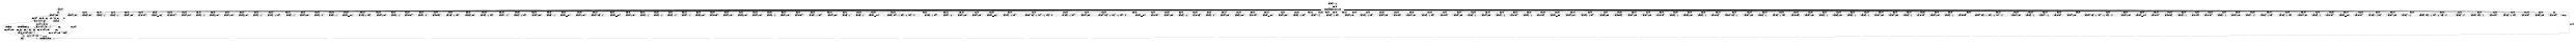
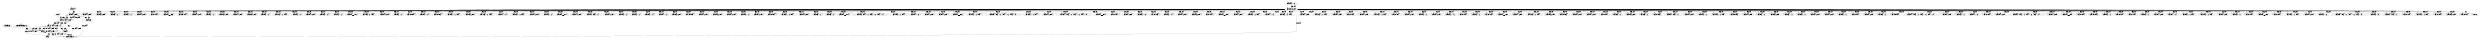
  digraph {
    n1 [label="(Call,buf[1] & 0xf0)"]
    n2 [label="(Call,(int) (buf[1] & 0xf0))"]
-   n3 [label="(MethodReturn,static int)"]
+   n3 [label="(Literal,static int)"]
    n4 [label="(Literal,0xf0)"]
    n5 [label="(Call,(int) (buf[1] & 0xf0) >> 4)"]
-   n6 [label="(MethodParameterIn,const ut8 *buf)"]
+   n6 [label="(Call,const ut8 *buf)"]
    n7 [label="(Call,buf[4] & 0xf0)"]
    n8 [label="(Call,buf[5] & 0xf0)"]
    n9 [label="(Call,buf[3] << 8)"]
    n10 [label="(Call,buf[3] << 8)"]
    n11 [label="(Call,buf[4] & 0xf0)"]
    n12 [label="(Call,(int) buf[1])"]
    n13 [label="(Call,buf[0] == 0x25)"]
    n14 [label="(Call,(char) buf[1])"]
    n15 [label="(Call,buf[4] & 0x0f)"]
    n16 [label="(Call,buf[3] << 8)"]
    n17 [label="(Call,buf[5] & 0x0f)"]
    n18 [label="(Call,buf[1] & 0x0f)"]
    n19 [label="(Call,buf[5] & 0x0f)"]
    n20 [label="(Call,buf[3] << 8)"]
    n21 [label="(Call,(buf[3] << 8) | buf[2])"]
    n22 [label="(Call,buf[3] << 8)"]
    n23 [label="(Call,buf[4] & 0xf0)"]
    n24 [label="(Call,buf[3] << 24)"]
    n25 [label="(Call,buf[3] << 8)"]
    n26 [label="(Call,buf[0] == 0x1c)"]
    n27 [label="(Call,(buf[3]<<8) | buf[2])"]
    n28 [label="(Call,buf[4] & 0x0f)"]
    n29 [label="(Call,buf[3] << 8)"]
    n30 [label="(Call,(llint)buf[7])"]
    n31 [label="(Call,buf[2] << 24)"]
    n32 [label="(Call,(llint)buf[8])"]
    n33 [label="(Call,(buf[3] << 8) | buf[2])"]
    n34 [label="(Call,buf[5] & 0x0f)"]
    n35 [label="(Call,(buf[3] << 8) | buf[2])"]
    n36 [label="(Call,buf[7] << 24)"]
    n37 [label="(Call,buf[3] << 8 | buf[2])"]
    n38 [label="(Call,buf[1] & 0x0f)"]
    n39 [label="(Call,buf[5] << 8)"]
    n40 [label="(Call,buf[0] == 0x17)"]
    n41 [label="(Call,buf[1] & 0x0f)"]
    n42 [label="(Call,buf[2] | (buf[3] << 8))"]
-   n43 [label="(Call,buf[0] == 0x24)"]
    n44 [label="(Call,buf[1] & 0xf0)"]
    n45 [label="(Call,buf[3] << 8)"]
    n46 [label="(Call,buf[3] << 8)"]
    n47 [label="(Call,buf[5] << 24)"]
    n48 [label="(Call,buf[4] << 8)"]
    n49 [label="(Call,buf[5] & 0x0f)"]
    n50 [label="(Call,(llint)buf[2])"]
    n51 [label="(Call,buf[4] & 0xf0)"]
    n52 [label="(Call,buf[5] & 0x0f)"]
    n53 [label="(Call,buf[4] & 0x0f)"]
    n54 [label="(Call,buf[5] << 8)"]
    n55 [label="(Call,buf[1] & 0xf0)"]
    n56 [label="(Call,(llint)buf[4])"]
    n57 [label="(Call,(buf[3] << 8) | buf[2])"]
    n58 [label="(Call,buf[4] & 0x0f)"]
    n59 [label="(Call,buf[5] << 8)"]
    n60 [label="(Call,buf[3]<<8)"]
    n61 [label="(Call,buf[0] == 0x1f)"]
    n62 [label="(Call,buf[5] | (buf[4] << 8) | (buf[3] << 16) | (buf[2] << 24))"]
    n63 [label="(Call,(buf[5] << 8) | buf[4])"]
    n64 [label="(Call,buf[4] << 16)"]
    n65 [label="(Call,buf[1] & 0x0f)"]
    n66 [label="(Call,buf[4] & 0xf0)"]
    n67 [label="(Call,buf[0] == 0x23)"]
    n68 [label="(Call,(buf[3] << 8) | buf[2])"]
    n69 [label="(Call,buf[2] | (buf[3] << 8) | (buf[4] << 16) | (buf[5] << 24))"]
    n70 [label="(Call,(buf[5] << 8) | buf[4])"]
    n71 [label="(Call,buf[4] & 0x0f)"]
    n72 [label="(Call,buf[4] | (buf[5] << 8) | (buf[6] << 16) | (buf[7] << 24))"]
    n73 [label="(Call,buf[0] == 0x19)"]
    n74 [label="(Call,(int) buf[1])"]
    n75 [label="(Call,buf[1] & 0xf0)"]
    n76 [label="(Call,buf[3] << 16)"]
    n77 [label="(Call,(int) buf[3])"]
    n78 [label="(Call,buf[5] << 24)"]
    n79 [label="(Call,buf[4] & 0xf0)"]
    n80 [label="(Call,buf[5] & 0x0f)"]
    n81 [label="(Call,(int) buf[1])"]
    n82 [label="(Call,buf[0] == 0x20)"]
    n83 [label="(Call,buf[4] & 0x0f)"]
    n84 [label="(Call,buf[3] << 8 | buf[2])"]
    n85 [label="(Call,buf[4] << 16)"]
    n86 [label="(Call,(buf[3] << 8) | buf[2])"]
    n87 [label="(Call,buf[4] & 0xf0)"]
    n88 [label="(Call,(buf[3] << 8) | buf[2])"]
    n89 [label="(Call,buf[4] & 0xf0)"]
    n90 [label="(Call,(int) buf[2])"]
    n91 [label="(Call,buf[1] & 0xf0)"]
    n92 [label="(Call,(buf[3] << 8) | buf[2])"]
    n93 [label="(Call,(int) buf[1])"]
    n94 [label="(Call,buf[4] & 0x0f)"]
    n95 [label="(Call,buf[3] << 8)"]
    n96 [label="(Call,buf[4] & 0xf0)"]
    n97 [label="(Call,buf[6] << 16)"]
    n98 [label="(Call,(int) buf[1])"]
    n99 [label="(Call,buf[3] << 8)"]
    n100 [label="(Call,(int) buf[2])"]
    n101 [label="(Call,buf[0] == 0x22)"]
    n102 [label="(Call,buf[4] & 0x0f)"]
    n103 [label="(Call,(buf[5] << 8) | buf[4])"]
    n104 [label="(Call,buf[5] & 0xf0)"]
    n105 [label="(Call,(llint)buf[3])"]
    n106 [label="(Call,buf[4] & 0x0f)"]
    n107 [label="(Call,buf[1] & 0x0f)"]
    n108 [label="(Call,(int) buf[1])"]
    n109 [label="(Call,buf[3] << 8)"]
    n110 [label="(Call,buf[5] & 0x0f)"]
    n111 [label="(Call,buf[3] << 8)"]
    n112 [label="(Call,(int) buf[3])"]
    n113 [label="(Call,buf[2] | (buf[3] << 8))"]
    n114 [label="(Call,buf[4] & 0x0f)"]
    n115 [label="(Call,buf[3] << 8)"]
    n116 [label="(Call,(buf[3] << 8) | buf[2])"]
    n117 [label="(Call,(llint)buf[5])"]
    n118 [label="(Call,buf[4] & 0xf0)"]
    n119 [label="(Call,buf[3] << 8)"]
    n120 [label="(Call,buf[5] & 0xf0)"]
    n121 [label="(Call,buf[3] << 8)"]
    n122 [label="(Call,buf[3] << 8)"]
    n123 [label="(Call,buf[1] & 0x0f)"]
    n124 [label="(Call,buf[4] & 0x0f)"]
    n125 [label="(Call,buf[5] << 8)"]
    n126 [label="(Call,(int) buf[1])"]
    n127 [label="(Call,buf[4] & 0x0f)"]
    n128 [label="(Call,buf[3] << 8)"]
    n129 [label="(Call,(llint)buf[9])"]
    n130 [label="(Call,buf[4] | (buf[5] << 8) | (buf[6] << 16) | (buf[7] << 24))"]
    n131 [label="(Call,buf[1] & 0xf0)"]
    n132 [label="(Call,buf[3] << 8)"]
    n133 [label="(Call,buf[4] << 16)"]
    n134 [label="(Call,(int) buf[1])"]
    n135 [label="(Call,buf[4] & 0x0f)"]
    n136 [label="(Call,buf[2] | (buf[3] << 8) | (buf[4] << 16) | (buf[5] << 24))"]
    n137 [label="(Call,buf[1] & 0x0f)"]
    n138 [label="(Call,buf[0] == 0x1a)"]
    n139 [label="(Call,(int) buf[1])"]
    n140 [label="(Call,(llint)buf[6])"]
    n141 [label="(Call,buf[3] << 8)"]
    n142 [label="(Call,(int) buf[0])"]
    n143 [label="(Call,(int) buf[1])"]
    n144 [label="(Call,buf[3] << 8)"]
    n145 [label="(Call,buf[1] & 0xf0)"]
    n146 [label="(Call,buf[7] << 24)"]
    n147 [label="(Call,buf[3] << 8 | buf[2])"]
    n148 [label="(Call,(buf[3] << 8) | buf[2])"]
    n149 [label="(Call,buf[1] & 0xf0)"]
    n150 [label="(Call,buf[5] << 8)"]
    n151 [label="(Call,(int) buf[1])"]
    n152 [label="(Call,buf[0] == 0x00)"]
    n153 [label="(Call,(int) buf[1])"]
    n154 [label="(Call,(buf[3] << 8) | buf[2])"]
    n155 [label="(Call,buf[1] & 0x0f)"]
    n156 [label="(Call,buf[6] << 16)"]
    n157 [label="(Call,buf[2] | (buf[3] << 8) | (buf[4] << 16) | (buf[5] << 24))"]
    n158 [label="(Call,buf[5] << 24)"]
    n159 [label="(Call,buf[2] | (buf[3] << 8))"]
    n160 [label="(Call,(int) buf[1])"]
    n161 [label="(Call,(buf[3] << 8) | buf[2])"]
    n162 [label="(Call,(int) buf[1])"]
    n163 [label="(Call,buf[5] & 0xf0)"]
    n164 [label="(Call,(int) buf[1])"]
    1000122
    n166 [label="(Call,buf[2] << 16)"]
    n167 [label="(Call,vA = (int) (buf[1] & 0xf0) >> 4)"]
    n168 [label="(Literal,4)"]
    n169 [label="(Block,)"]
    n170 [label="(Identifier,vB)"]
    n171 [label="(Call,buf[1])"]
    n172 [label="(MethodParameterIn,vA)"]
+   1001204
    n1 -> n2 [label="AST: "]
    n1 -> n2 [label="DDG: buf[1]"]
    n1 -> n2 [label="DDG: 0xf0"]
    n1 -> n3 [label="DDG: buf[1]"]
    n1 -> n4 [label="CFG: "]
    n2 -> n1 [label="CFG: "]
    n2 -> n3 [label="DDG: buf[1] & 0xf0"]
    n2 -> n5 [label="AST: "]
    n2 -> n5 [label="DDG: buf[1] & 0xf0"]
    n4 -> n1 [label="AST: "]
    n5 -> n3 [label="DDG: (int) (buf[1] & 0xf0)"]
    n5 -> n167 [label="AST: "]
    n5 -> n167 [label="DDG: (int) (buf[1] & 0xf0)"]
    n5 -> n167 [label="DDG: 4"]
    n5 -> n168 [label="CFG: "]
    n6 -> n1 [label="DDG: buf"]
    n6 -> n3 [label="DDG: buf"]
    n6 -> n7 [label="DDG: buf"]
    n6 -> n8 [label="DDG: buf"]
    n6 -> n9 [label="DDG: buf"]
    n6 -> n10 [label="DDG: buf"]
    n6 -> n11 [label="DDG: buf"]
    n6 -> n12 [label="DDG: buf"]
    n6 -> n13 [label="DDG: buf"]
    n6 -> n14 [label="DDG: buf"]
    n6 -> n15 [label="DDG: buf"]
    n6 -> n16 [label="DDG: buf"]
    n6 -> n17 [label="DDG: buf"]
    n6 -> n18 [label="DDG: buf"]
    n6 -> n19 [label="DDG: buf"]
    n6 -> n20 [label="DDG: buf"]
    n6 -> n21 [label="DDG: buf"]
    n6 -> n22 [label="DDG: buf"]
    n6 -> n23 [label="DDG: buf"]
    n6 -> n24 [label="DDG: buf"]
    n6 -> n25 [label="DDG: buf"]
    n6 -> n26 [label="DDG: buf"]
    n6 -> n27 [label="DDG: buf"]
    n6 -> n28 [label="DDG: buf"]
    n6 -> n29 [label="DDG: buf"]
    n6 -> n30 [label="DDG: buf"]
    n6 -> n31 [label="DDG: buf"]
    n6 -> n32 [label="DDG: buf"]
    n6 -> n33 [label="DDG: buf"]
    n6 -> n34 [label="DDG: buf"]
    n6 -> n35 [label="DDG: buf"]
    n6 -> n36 [label="DDG: buf"]
    n6 -> n37 [label="DDG: buf"]
    n6 -> n38 [label="DDG: buf"]
    n6 -> n39 [label="DDG: buf"]
    n6 -> n40 [label="DDG: buf"]
    n6 -> n41 [label="DDG: buf"]
    n6 -> n42 [label="DDG: buf"]
-   n6 -> n43 [label="DDG: buf"]
    n6 -> n44 [label="DDG: buf"]
    n6 -> n45 [label="DDG: buf"]
    n6 -> n46 [label="DDG: buf"]
    n6 -> n47 [label="DDG: buf"]
    n6 -> n48 [label="DDG: buf"]
    n6 -> n49 [label="DDG: buf"]
    n6 -> n50 [label="DDG: buf"]
    n6 -> n51 [label="DDG: buf"]
    n6 -> n52 [label="DDG: buf"]
    n6 -> n53 [label="DDG: buf"]
    n6 -> n54 [label="DDG: buf"]
    n6 -> n55 [label="DDG: buf"]
    n6 -> n56 [label="DDG: buf"]
    n6 -> n57 [label="DDG: buf"]
    n6 -> n58 [label="DDG: buf"]
    n6 -> n59 [label="DDG: buf"]
    n6 -> n60 [label="DDG: buf"]
    n6 -> n61 [label="DDG: buf"]
    n6 -> n62 [label="DDG: buf"]
    n6 -> n63 [label="DDG: buf"]
    n6 -> n64 [label="DDG: buf"]
    n6 -> n65 [label="DDG: buf"]
    n6 -> n66 [label="DDG: buf"]
    n6 -> n67 [label="DDG: buf"]
    n6 -> n68 [label="DDG: buf"]
    n6 -> n69 [label="DDG: buf"]
    n6 -> n70 [label="DDG: buf"]
    n6 -> n71 [label="DDG: buf"]
    n6 -> n72 [label="DDG: buf"]
    n6 -> n73 [label="DDG: buf"]
    n6 -> n74 [label="DDG: buf"]
    n6 -> n75 [label="DDG: buf"]
    n6 -> n76 [label="DDG: buf"]
    n6 -> n77 [label="DDG: buf"]
    n6 -> n78 [label="DDG: buf"]
    n6 -> n79 [label="DDG: buf"]
    n6 -> n80 [label="DDG: buf"]
    n6 -> n81 [label="DDG: buf"]
    n6 -> n82 [label="DDG: buf"]
    n6 -> n83 [label="DDG: buf"]
    n6 -> n84 [label="DDG: buf"]
    n6 -> n85 [label="DDG: buf"]
    n6 -> n86 [label="DDG: buf"]
    n6 -> n87 [label="DDG: buf"]
    n6 -> n88 [label="DDG: buf"]
    n6 -> n89 [label="DDG: buf"]
    n6 -> n90 [label="DDG: buf"]
    n6 -> n91 [label="DDG: buf"]
    n6 -> n92 [label="DDG: buf"]
    n6 -> n93 [label="DDG: buf"]
    n6 -> n94 [label="DDG: buf"]
    n6 -> n95 [label="DDG: buf"]
    n6 -> n96 [label="DDG: buf"]
    n6 -> n97 [label="DDG: buf"]
    n6 -> n98 [label="DDG: buf"]
    n6 -> n99 [label="DDG: buf"]
    n6 -> n100 [label="DDG: buf"]
    n6 -> n101 [label="DDG: buf"]
    n6 -> n102 [label="DDG: buf"]
    n6 -> n103 [label="DDG: buf"]
    n6 -> n104 [label="DDG: buf"]
    n6 -> n105 [label="DDG: buf"]
    n6 -> n106 [label="DDG: buf"]
    n6 -> n107 [label="DDG: buf"]
    n6 -> n108 [label="DDG: buf"]
    n6 -> n109 [label="DDG: buf"]
    n6 -> n110 [label="DDG: buf"]
    n6 -> n111 [label="DDG: buf"]
    n6 -> n112 [label="DDG: buf"]
    n6 -> n113 [label="DDG: buf"]
    n6 -> n114 [label="DDG: buf"]
    n6 -> n115 [label="DDG: buf"]
    n6 -> n116 [label="DDG: buf"]
    n6 -> n117 [label="DDG: buf"]
    n6 -> n118 [label="DDG: buf"]
    n6 -> n119 [label="DDG: buf"]
    n6 -> n120 [label="DDG: buf"]
    n6 -> n121 [label="DDG: buf"]
    n6 -> n122 [label="DDG: buf"]
    n6 -> n123 [label="DDG: buf"]
    n6 -> n124 [label="DDG: buf"]
    n6 -> n125 [label="DDG: buf"]
    n6 -> n126 [label="DDG: buf"]
    n6 -> n127 [label="DDG: buf"]
    n6 -> n128 [label="DDG: buf"]
    n6 -> n129 [label="DDG: buf"]
    n6 -> n130 [label="DDG: buf"]
    n6 -> n131 [label="DDG: buf"]
    n6 -> n132 [label="DDG: buf"]
    n6 -> n133 [label="DDG: buf"]
    n6 -> n134 [label="DDG: buf"]
    n6 -> n135 [label="DDG: buf"]
    n6 -> n136 [label="DDG: buf"]
    n6 -> n137 [label="DDG: buf"]
    n6 -> n138 [label="DDG: buf"]
    n6 -> n139 [label="DDG: buf"]
    n6 -> n140 [label="DDG: buf"]
    n6 -> n141 [label="DDG: buf"]
    n6 -> n142 [label="DDG: buf"]
    n6 -> n143 [label="DDG: buf"]
    n6 -> n144 [label="DDG: buf"]
    n6 -> n145 [label="DDG: buf"]
    n6 -> n146 [label="DDG: buf"]
    n6 -> n147 [label="DDG: buf"]
    n6 -> n148 [label="DDG: buf"]
    n6 -> n149 [label="DDG: buf"]
    n6 -> n150 [label="DDG: buf"]
    n6 -> n151 [label="DDG: buf"]
    n6 -> n152 [label="DDG: buf"]
    n6 -> n153 [label="DDG: buf"]
    n6 -> n154 [label="DDG: buf"]
    n6 -> n155 [label="DDG: buf"]
    n6 -> n156 [label="DDG: buf"]
    n6 -> n157 [label="DDG: buf"]
    n6 -> n158 [label="DDG: buf"]
    n6 -> n159 [label="DDG: buf"]
    n6 -> n160 [label="DDG: buf"]
    n6 -> n161 [label="DDG: buf"]
    n6 -> n162 [label="DDG: buf"]
    n6 -> n163 [label="DDG: buf"]
    n6 -> n164 [label="DDG: buf"]
    n6 -> 1000122 [label="AST: "]
    n166 -> n6 [label="DDG: buf"]
    n167 -> n3 [label="DDG: (int) (buf[1] & 0xf0) >> 4"]
    n167 -> n3 [label="DDG: vA"]
    n167 -> n5 [label="CFG: "]
    n167 -> n169 [label="AST: "]
    n168 -> n2 [label="CFG: "]
-   n171 -> n5 [label="AST: "]
+   n168 -> n5 [label="AST: "]
    n170 -> n167 [label="CFG: "]
    n171 -> n1 [label="AST: "]
    n172 -> n167 [label="AST: "]
+   1001204 -> n2 [label="AST: "]
  }
